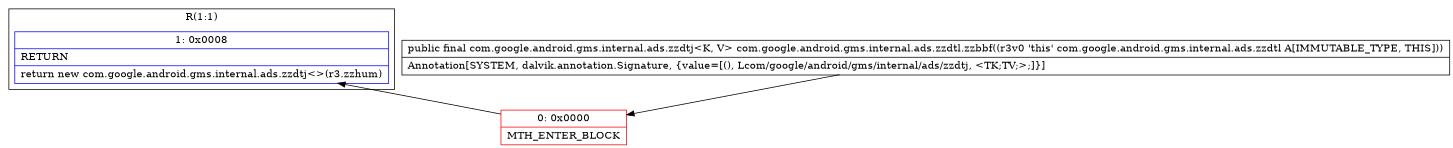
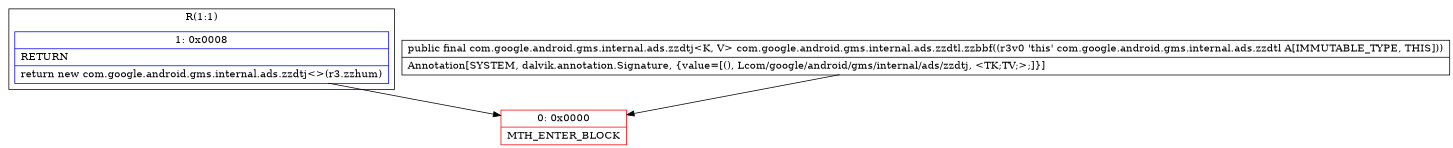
  digraph {
    node [shape=record]
    n1 [color=blue label="{1\:\ 0x0008|RETURN\l|return new com.google.android.gms.internal.ads.zzdtj\<\>(r3.zzhum)\l}"]
    n2 [color=red label="{0\:\ 0x0000|MTH_ENTER_BLOCK\l}"]
    n3 [label="{public final com.google.android.gms.internal.ads.zzdtj\<K, V\> com.google.android.gms.internal.ads.zzdtl.zzbbf((r3v0 'this' com.google.android.gms.internal.ads.zzdtl A[IMMUTABLE_TYPE, THIS]))  | Annotation[SYSTEM, dalvik.annotation.Signature, \{value=[(), Lcom\/google\/android\/gms\/internal\/ads\/zzdtj, \<TK;TV;\>;]\}]\l}"]
    subgraph cluster_1 {
      label="R(1:1)"
      n1
    }
-   n2 -> n1
+   n1 -> n2
    n3 -> n2
  }
